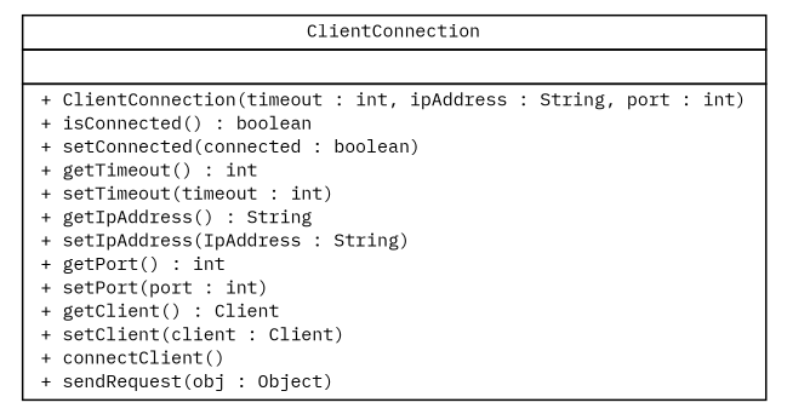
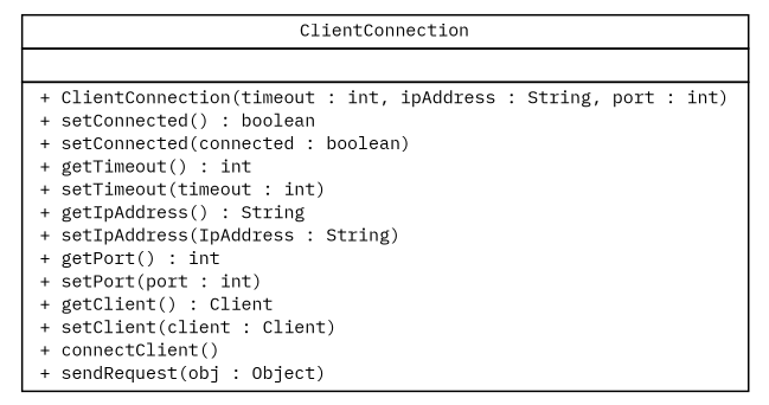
  digraph {
    nodesep=0.25
    ranksep=0.5
    fontname="IBM Plex Mono"
-   n1 [fontcolor=black fontname="IBM Plex Mono" fontsize=10.0 label=<<table title="Client.NetWork.ClientConnection" border="0" cellborder="1" cellspacing="0" cellpadding="2" port="p" href="./ClientConnection.html"> 		<tr><td><table border="0" cellspacing="0" cellpadding="1"> <tr><td align="center" balign="center"> ClientConnection </td></tr> 		</table></td></tr> 		<tr><td><table border="0" cellspacing="0" cellpadding="1"> <tr><td align="left" balign="left">  </td></tr> 		</table></td></tr> 		<tr><td><table border="0" cellspacing="0" cellpadding="1"> <tr><td align="left" balign="left"> + ClientConnection(timeout : int, ipAddress : String, port : int) </td></tr> <tr><td align="left" balign="left"> + isConnected() : boolean </td></tr> <tr><td align="left" balign="left"> + setConnected(connected : boolean) </td></tr> <tr><td align="left" balign="left"> + getTimeout() : int </td></tr> <tr><td align="left" balign="left"> + setTimeout(timeout : int) </td></tr> <tr><td align="left" balign="left"> + getIpAddress() : String </td></tr> <tr><td align="left" balign="left"> + setIpAddress(IpAddress : String) </td></tr> <tr><td align="left" balign="left"> + getPort() : int </td></tr> <tr><td align="left" balign="left"> + setPort(port : int) </td></tr> <tr><td align="left" balign="left"> + getClient() : Client </td></tr> <tr><td align="left" balign="left"> + setClient(client : Client) </td></tr> <tr><td align="left" balign="left"> + connectClient() </td></tr> <tr><td align="left" balign="left"> + sendRequest(obj : Object) </td></tr> 		</table></td></tr> 		</table>> shape=plaintext]
+   n1 [fontcolor=black fontname="IBM Plex Mono" fontsize=10.0 label=<<table title="Client.NetWork.ClientConnection" border="0" cellborder="1" cellspacing="0" cellpadding="2" port="p" href="./ClientConnection.html"> 		<tr><td><table border="0" cellspacing="0" cellpadding="1"> <tr><td align="center" balign="center"> ClientConnection </td></tr> 		</table></td></tr> 		<tr><td><table border="0" cellspacing="0" cellpadding="1"> <tr><td align="left" balign="left">  </td></tr> 		</table></td></tr> 		<tr><td><table border="0" cellspacing="0" cellpadding="1"> <tr><td align="left" balign="left"> + ClientConnection(timeout : int, ipAddress : String, port : int) </td></tr> <tr><td align="left" balign="left"> + setConnected() : boolean </td></tr> <tr><td align="left" balign="left"> + setConnected(connected : boolean) </td></tr> <tr><td align="left" balign="left"> + getTimeout() : int </td></tr> <tr><td align="left" balign="left"> + setTimeout(timeout : int) </td></tr> <tr><td align="left" balign="left"> + getIpAddress() : String </td></tr> <tr><td align="left" balign="left"> + setIpAddress(IpAddress : String) </td></tr> <tr><td align="left" balign="left"> + getPort() : int </td></tr> <tr><td align="left" balign="left"> + setPort(port : int) </td></tr> <tr><td align="left" balign="left"> + getClient() : Client </td></tr> <tr><td align="left" balign="left"> + setClient(client : Client) </td></tr> <tr><td align="left" balign="left"> + connectClient() </td></tr> <tr><td align="left" balign="left"> + sendRequest(obj : Object) </td></tr> 		</table></td></tr> 		</table>> shape=plaintext]
  }
